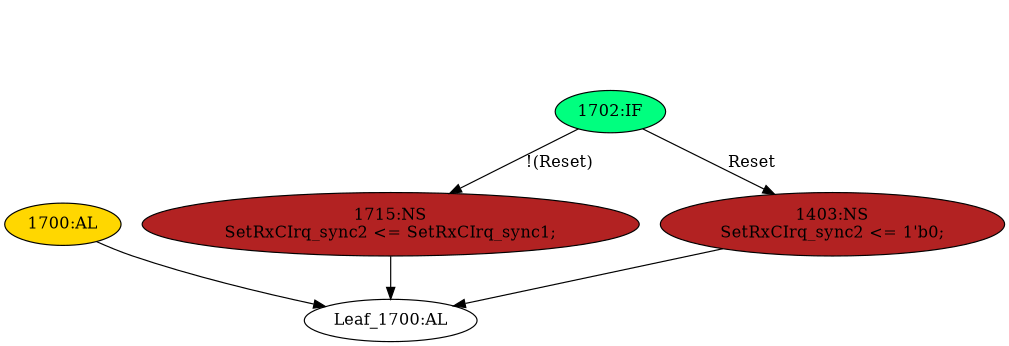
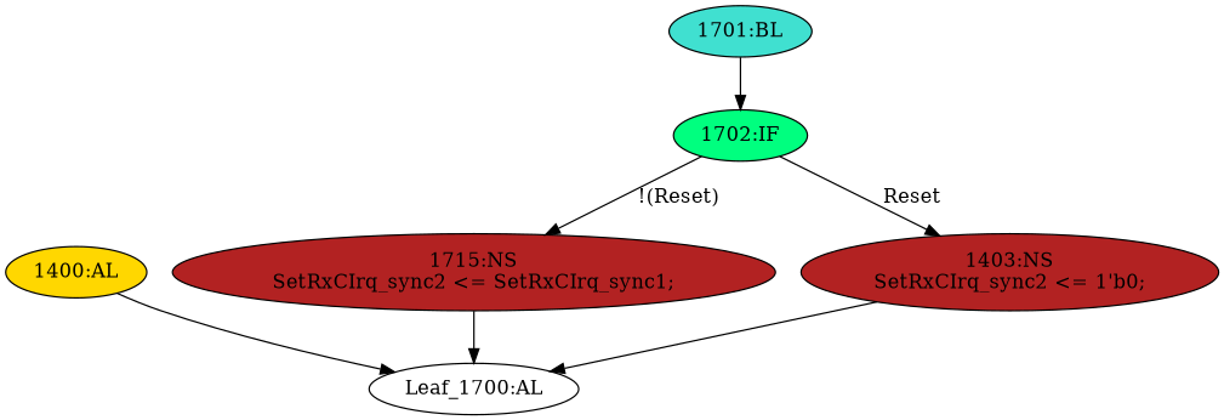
  strict digraph {
    node [fillcolor=firebrick statements="[]" style=filled typ=NonblockingSubstitution]
    edge [cond="[]" lineno=None]
-   n1 [ast="<pyverilog.vparser.ast.Always object at 0x7fbdee036ed0>" clk_sens=True fillcolor=gold label="1700:AL" sens="['Clk', 'Reset']" typ=Always use_var="['Reset', 'SetRxCIrq_sync1']"]
+   n1 [ast="<pyverilog.vparser.ast.Always object at 0x7fbdee036ed0>" clk_sens=True fillcolor=gold label="1400:AL" sens="['Clk', 'Reset']" typ=Always use_var="['Reset', 'SetRxCIrq_sync1']"]
    n2 [def_var="['SetRxCIrq_sync2']" label="Leaf_1700:AL" fillcolor="" statements="" style="" typ=""]
+   n3 [ast="<pyverilog.vparser.ast.Block object at 0x7fbdee042090>" fillcolor=turquoise label="1701:BL" typ=Block]
    n4 [ast="<pyverilog.vparser.ast.IfStatement object at 0x7fbdee0420d0>" fillcolor=springgreen label="1702:IF" typ=IfStatement]
    n5 [ast="<pyverilog.vparser.ast.NonblockingSubstitution object at 0x7fbdee042110>" label="1715:NS\nSetRxCIrq_sync2 <= SetRxCIrq_sync1;" statements="[<pyverilog.vparser.ast.NonblockingSubstitution object at 0x7fbdee042110>]"]
    n6 [ast="<pyverilog.vparser.ast.NonblockingSubstitution object at 0x7fbdee042290>" label="1403:NS\nSetRxCIrq_sync2 <= 1'b0;" statements="[<pyverilog.vparser.ast.NonblockingSubstitution object at 0x7fbdee042290>]"]
    n1 -> n2
+   n3 -> n4
    n4 -> n5 [cond="['Reset']" label="!(Reset)" lineno=1702]
    n4 -> n6 [cond="['Reset']" label=Reset lineno=1702]
    n5 -> n2
    n6 -> n2
  }
